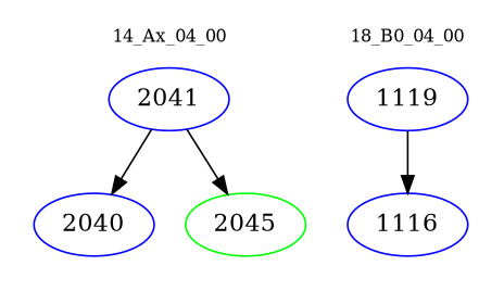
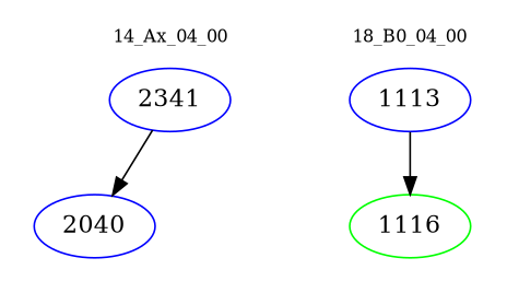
  digraph {
    node [color=blue]
    edge [color=black]
-   n1 [label=2041]
+   n1 [label=2341]
    n2 [label=2040]
-   n3 [color=green label=2045]
-   n4 [label=1119]
-   n5 [label=1116]
+   n4 [label=1113]
+   n5 [color=green label=1116]
    subgraph cluster_1 {
      color=white
      fontsize=10
      label="14_Ax_04_00"
      n1
      n2
-     n3
    }
    subgraph cluster_2 {
      color=white
      fontsize=10
      label="18_B0_04_00"
      n4
      n5
    }
    n1 -> n2
-   n1 -> n3
    n4 -> n5
  }
